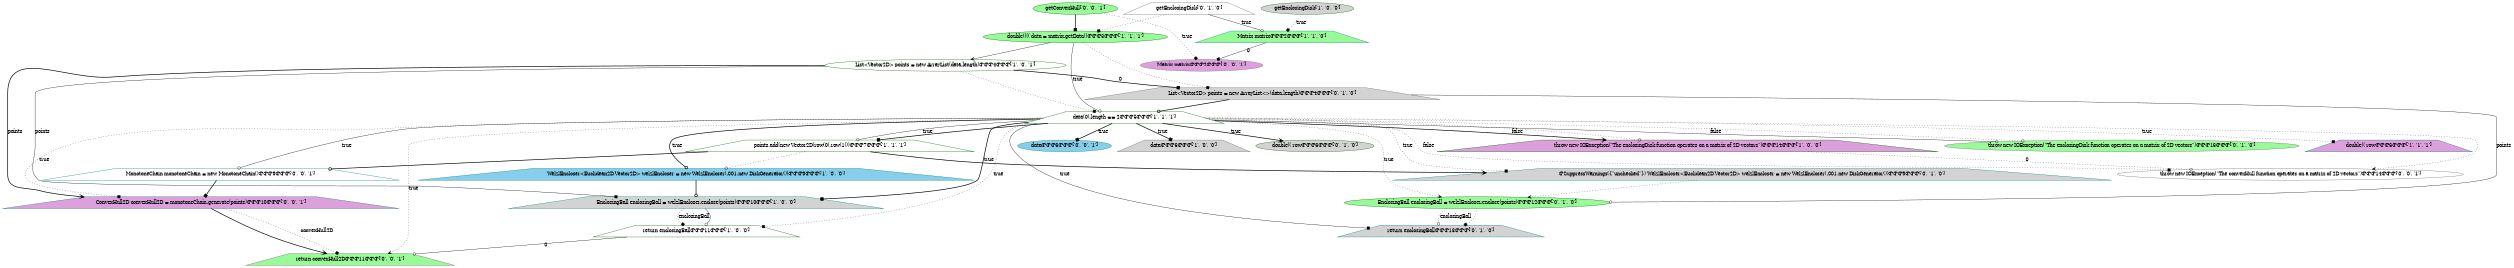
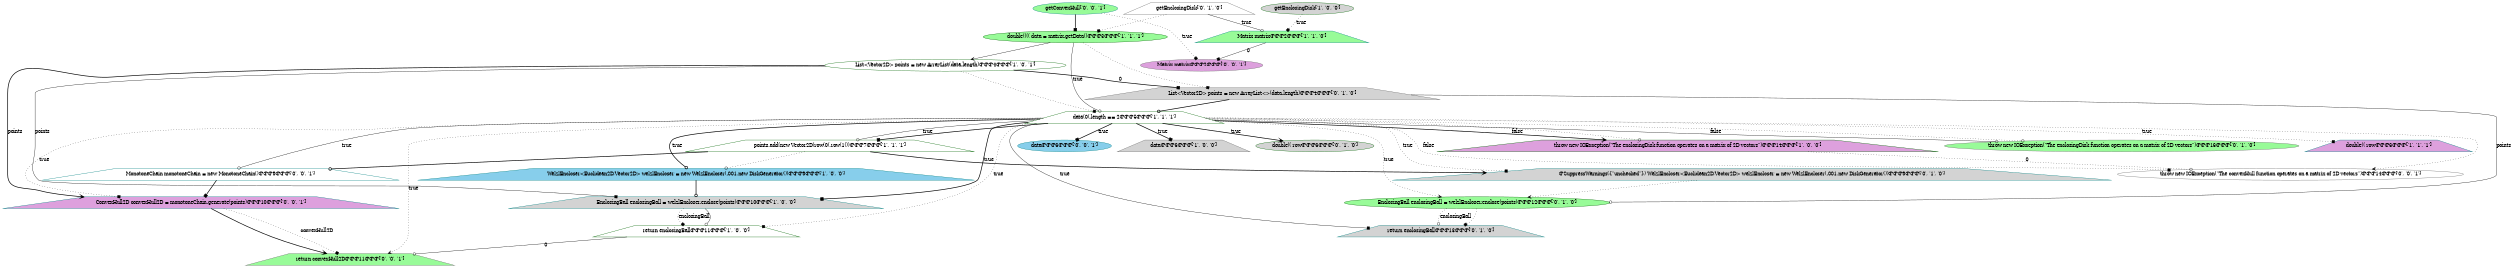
  digraph {
    node [color=teal fillcolor=white shape=trapezium style=filled]
    edge [arrowhead=box style=dotted]
    n1 [label="MonotoneChain monotoneChain = new MonotoneChain()@@@9@@@['0', '0', '1']"]
    n2 [fillcolor=plum label="ConvexHull2D convexHull2D = monotoneChain.generate(points)@@@10@@@['0', '0', '1']"]
    n3 [color=gray40 fillcolor=palegreen label="return convexHull2D@@@11@@@['0', '0', '1']"]
    n4 [color=darkgreen fillcolor=palegreen label="double(((( data = matrix.getData()@@@3@@@['1', '1', '1']" shape=ellipse]
    n5 [color=gray40 fillcolor=lightgrey label="List<Vector2D> points = new ArrayList<>(data.length)@@@4@@@['0', '1', '0']"]
    n6 [color=darkgreen label="data(0(.length == 2@@@5@@@['1', '1', '1']"]
    n7 [color=darkgreen label="List<Vector2D> points = new ArrayList(data.length)@@@4@@@['1', '0', '1']" shape=ellipse]
    n8 [color=darkgreen fillcolor=palegreen label="EnclosingBall enclosingBall = welzlEncloser.enclose(points)@@@12@@@['0', '1', '0']" shape=ellipse]
    n9 [fillcolor=lightgrey label="EnclosingBall enclosingBall = welzlEncloser.enclose(points)@@@10@@@['1', '0', '0']"]
    n10 [color=darkgreen label="return enclosingBall@@@11@@@['1', '0', '0']"]
    n11 [fillcolor=skyblue label="data@@@6@@@['0', '0', '1']" shape=ellipse]
    n12 [color=gray40 fillcolor=lightgrey label="data@@@6@@@['1', '0', '0']"]
    n13 [color=darkgreen fillcolor=lightgrey label="double(( row@@@6@@@['0', '1', '0']" shape=ellipse]
    n14 [fillcolor=skyblue label="WelzlEncloser<Euclidean2D,Vector2D> welzlEncloser = new WelzlEncloser(.001,new DiskGenerator())@@@9@@@['1', '0', '0']"]
    n15 [fillcolor=lightgrey label="@SuppressWarnings({\"unchecked\"}) WelzlEncloser<Euclidean2D,Vector2D> welzlEncloser = new WelzlEncloser(.001,new DiskGenerator())@@@9@@@['0', '1', '0']"]
    n16 [color=gray40 label="throw new IOException(\"The convexHull function operates on a matrix of 2D vectors\")@@@14@@@['0', '0', '1']" shape=ellipse]
    n17 [color=gray40 fillcolor=palegreen label="throw new IOException(\"The enclosingDisk function operates on a matrix of 2D vectors\")@@@16@@@['0', '1', '0']" shape=ellipse]
    n18 [fillcolor=lightgrey label="return enclosingBall@@@13@@@['0', '1', '0']"]
    n19 [color=darkgreen label="points.add(new Vector2D(row(0(,row(1())@@@7@@@['1', '1', '1']"]
    n20 [color=darkgreen fillcolor=plum label="throw new IOException(\"The enclosingDisk function operates on a matrix of 2D vectors\")@@@14@@@['1', '0', '0']"]
    n21 [fillcolor=plum label="double(( row@@@6@@@['1', '1', '1']"]
    n22 [color=gray40 label="getEnclosingDisk['0', '1', '0']"]
    n23 [fillcolor=palegreen label="Matrix matrix@@@2@@@['1', '1', '0']"]
    n24 [color=gray40 fillcolor=plum label="Matrix matrix@@@2@@@['0', '0', '1']" shape=ellipse]
    n25 [color=darkgreen fillcolor=lightgrey label="getEnclosingDisk['1', '0', '0']" shape=ellipse]
-   n26 [color=darkgreen fillcolor=palegreen label="getConvexHull['0', '0', '1']" shape=ellipse]
+   n26 [fillcolor=palegreen label="getConvexHull['0', '0', '1']" shape=ellipse]
    n1 -> n2 [style=bold]
    n2 -> n3 [label=convexHull2D]
    n2 -> n3 [arrowhead=vee style=bold]
    n4 -> n5
    n4 -> n6 [arrowhead=odot label=true style=solid]
    n4 -> n7 [arrowhead=vee style=solid]
    n5 -> n6 [arrowhead=odot style=bold]
    n5 -> n8 [arrowhead=odot label=points style=solid]
    n6 -> n1 [arrowhead=odot label=true style=solid]
    n6 -> n2 [label=true]
    n6 -> n3 [arrowhead=vee label=true]
    n6 -> n8 [arrowhead=vee label=true]
    n6 -> n9 [label=true style=bold]
    n6 -> n10 [label=true]
    n6 -> n11 [label=true style=bold]
    n6 -> n12 [label=true style=bold]
    n6 -> n13 [arrowhead=vee label=true style=bold]
    n6 -> n14 [arrowhead=odot label=true style=bold]
    n6 -> n15 [label=true]
    n6 -> n16 [arrowhead=vee]
    n6 -> n16 [label=false]
    n6 -> n17 [arrowhead=odot]
    n6 -> n17 [arrowhead=odot label=false style=solid]
    n6 -> n18 [label=true style=solid]
    n6 -> n19 [style=bold]
    n6 -> n19 [arrowhead=odot label=true style=solid]
    n6 -> n20 [arrowhead=vee label=false style=bold]
    n6 -> n20 [arrowhead=odot]
    n6 -> n21 [label=true]
    n7 -> n2 [arrowhead=vee label=points style=bold]
    n7 -> n5 [label=0 style=bold]
    n7 -> n6
    n7 -> n9 [label=points style=solid]
    n8 -> n18
    n8 -> n18 [arrowhead=odot label=enclosingBall]
    n9 -> n10 [label=enclosingBall]
    n9 -> n10 [arrowhead=odot style=solid]
    n10 -> n3 [arrowhead=odot label=0 style=solid]
    n14 -> n9 [arrowhead=odot style=bold]
    n15 -> n8 [arrowhead=vee]
    n19 -> n1 [arrowhead=odot style=bold]
    n19 -> n14 [arrowhead=odot]
    n19 -> n15 [arrowhead=vee style=bold]
    n20 -> n16 [arrowhead=odot label=0]
    n22 -> n4
    n22 -> n23 [arrowhead=odot label=true style=solid]
    n23 -> n24 [label=0 style=solid]
    n25 -> n23 [label=true]
    n26 -> n4 [style=bold]
    n26 -> n24 [label=true]
  }
